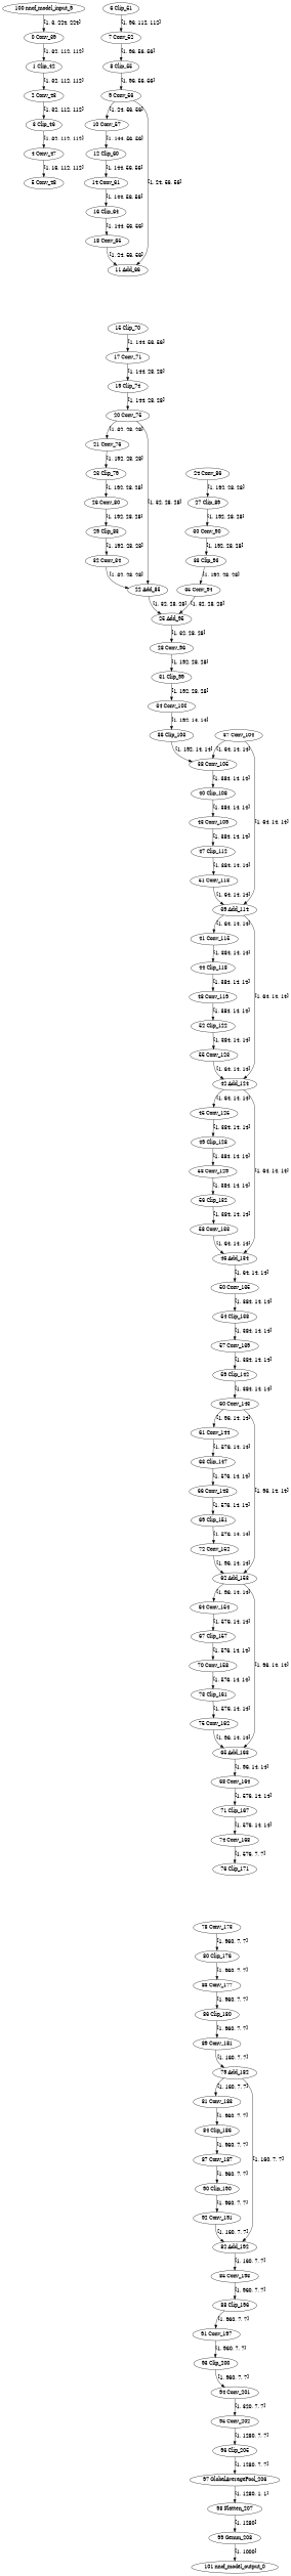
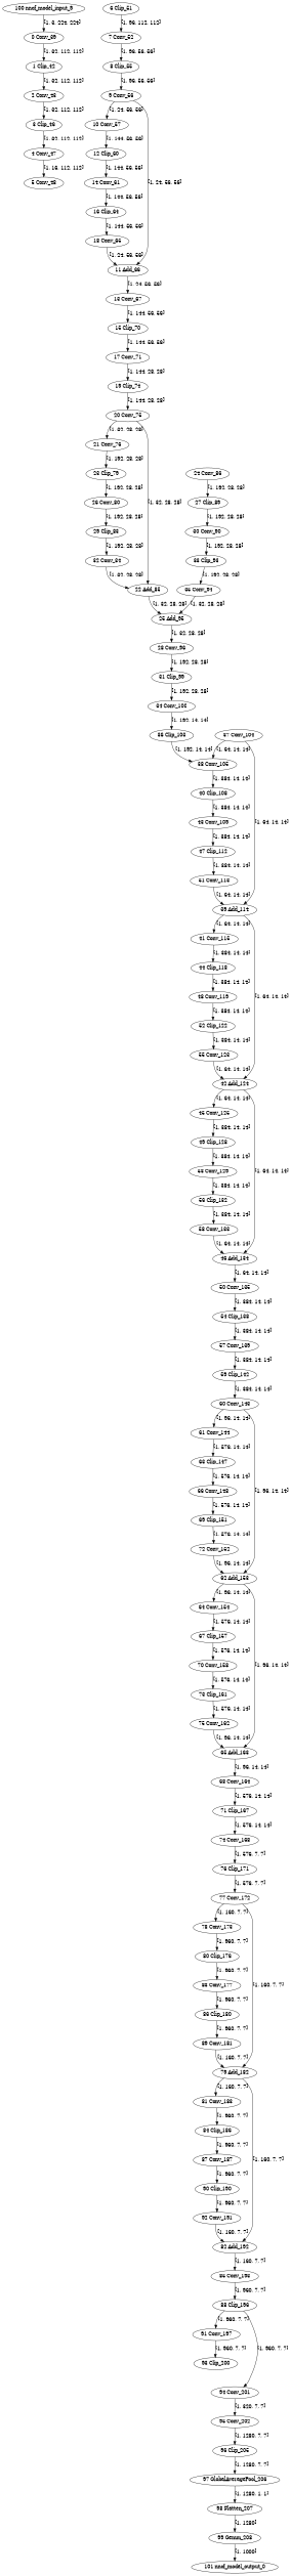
  strict digraph {
    node [type=Conv]
    edge [style=solid]
    "1 Clip_42" [type=Clip]
    "0 Conv_39"
    "2 Conv_43"
    "3 Clip_46" [type=Clip]
    "4 Conv_47"
    "5 Conv_48"
    "6 Clip_51" [type=Clip]
    "7 Conv_52"
    "8 Clip_55" [type=Clip]
    "9 Conv_56"
    "10 Conv_57"
    "11 Add_66" [type=Add]
    "12 Clip_60" [type=Clip]
+   "13 Conv_67"
    "14 Conv_61"
    "15 Clip_70" [type=Clip]
    "16 Clip_64" [type=Clip]
    "17 Conv_71"
    "18 Conv_65"
    "19 Clip_74" [type=Clip]
    "20 Conv_75"
    "21 Conv_76"
    "22 Add_85" [type=Add]
    "23 Clip_79" [type=Clip]
    "25 Add_95" [type=Add]
    "26 Conv_80"
    "27 Clip_89" [type=Clip]
    "24 Conv_86"
    "28 Conv_96"
    "29 Clip_83" [type=Clip]
    "30 Conv_90"
    "31 Clip_99" [type=Clip]
    n33 [label="32 Conv_34"]
    "33 Clip_93" [type=Clip]
    "34 Conv_100"
    "35 Conv_94"
    "36 Clip_103" [type=Clip]
    "38 Conv_105"
    "37 Conv_104"
    "39 Add_114" [type=Add]
    "40 Clip_108" [type=Clip]
    "41 Conv_115"
    "42 Add_124" [type=Add]
    "43 Conv_109"
    "44 Clip_118" [type=Clip]
    "45 Conv_125"
    "46 Add_134" [type=Add]
    "47 Clip_112" [type=Clip]
    "48 Conv_119"
    "49 Clip_128" [type=Clip]
    "50 Conv_135"
    "51 Conv_113"
    "52 Clip_122" [type=Clip]
    "53 Conv_129"
    "54 Clip_138" [type=Clip]
    "55 Conv_123"
    "56 Clip_132" [type=Clip]
    "57 Conv_139"
    "58 Conv_133"
    "59 Clip_142" [type=Clip]
    "60 Conv_143"
    "61 Conv_144"
    "62 Add_153" [type=Add]
    "63 Clip_147" [type=Clip]
    "64 Conv_154"
    "65 Add_163" [type=Add]
    "66 Conv_148"
    "67 Clip_157" [type=Clip]
    "68 Conv_164"
    "69 Clip_151" [type=Clip]
    "70 Conv_158"
    "71 Clip_167" [type=Clip]
    "72 Conv_152"
    "73 Clip_161" [type=Clip]
    "74 Conv_168"
    "75 Conv_162"
    "76 Clip_171" [type=Clip]
+   "77 Conv_172"
    "78 Conv_173"
    "79 Add_182" [type=Add]
    "80 Clip_176" [type=Clip]
    "81 Conv_183"
    "82 Add_192" [type=Add]
    "83 Conv_177"
    "84 Clip_186" [type=Clip]
    "85 Conv_193"
    "86 Clip_180" [type=Clip]
    "87 Conv_187"
    "88 Clip_196" [type=Clip]
    "89 Conv_181"
    "90 Clip_190" [type=Clip]
    "91 Conv_197"
    "92 Conv_191"
    "93 Clip_200" [type=Clip]
    "94 Conv_201"
    "95 Conv_202"
    "96 Clip_205" [type=Clip]
    "97 GlobalAveragePool_206" [type=GlobalAveragePool]
    "98 Flatten_207" [type=Flatten]
    "99 Gemm_208" [type=Gemm]
    "101 nncf_model_output_0" [type=nncf_model_output]
    n102 [label="100 nncf_model_input_9" type=nncf_model_input]
    "1 Clip_42" -> "2 Conv_43" [label="[1, 32, 112, 112]"]
    "0 Conv_39" -> "1 Clip_42" [label="[1, 32, 112, 112]"]
    "2 Conv_43" -> "3 Clip_46" [label="[1, 32, 112, 112]"]
    "3 Clip_46" -> "4 Conv_47" [label="[1, 32, 112, 112]"]
    "4 Conv_47" -> "5 Conv_48" [label="[1, 16, 112, 112]"]
    "6 Clip_51" -> "7 Conv_52" [label="[1, 96, 112, 112]"]
    "7 Conv_52" -> "8 Clip_55" [label="[1, 96, 56, 56]"]
    "8 Clip_55" -> "9 Conv_56" [label="[1, 96, 56, 56]"]
    "9 Conv_56" -> "10 Conv_57" [label="[1, 24, 56, 56]"]
    "9 Conv_56" -> "11 Add_66" [label="[1, 24, 56, 56]"]
    "10 Conv_57" -> "12 Clip_60" [label="[1, 144, 56, 56]"]
+   "11 Add_66" -> "13 Conv_67" [label="[1, 24, 56, 56]"]
    "12 Clip_60" -> "14 Conv_61" [label="[1, 144, 56, 56]"]
+   "13 Conv_67" -> "15 Clip_70" [label="[1, 144, 56, 56]"]
    "14 Conv_61" -> "16 Clip_64" [label="[1, 144, 56, 56]"]
    "15 Clip_70" -> "17 Conv_71" [label="[1, 144, 56, 56]"]
    "16 Clip_64" -> "18 Conv_65" [label="[1, 144, 56, 56]"]
    "17 Conv_71" -> "19 Clip_74" [label="[1, 144, 28, 28]"]
    "18 Conv_65" -> "11 Add_66" [label="[1, 24, 56, 56]"]
    "19 Clip_74" -> "20 Conv_75" [label="[1, 144, 28, 28]"]
    "20 Conv_75" -> "21 Conv_76" [label="[1, 32, 28, 28]"]
    "20 Conv_75" -> "22 Add_85" [label="[1, 32, 28, 28]"]
    "21 Conv_76" -> "23 Clip_79" [label="[1, 192, 28, 28]"]
    "22 Add_85" -> "25 Add_95" [label="[1, 32, 28, 28]"]
    "23 Clip_79" -> "26 Conv_80" [label="[1, 192, 28, 28]"]
    "25 Add_95" -> "28 Conv_96" [label="[1, 32, 28, 28]"]
    "26 Conv_80" -> "29 Clip_83" [label="[1, 192, 28, 28]"]
    "27 Clip_89" -> "30 Conv_90" [label="[1, 192, 28, 28]"]
    "24 Conv_86" -> "27 Clip_89" [label="[1, 192, 28, 28]"]
    "28 Conv_96" -> "31 Clip_99" [label="[1, 192, 28, 28]"]
    "29 Clip_83" -> n33 [label="[1, 192, 28, 28]"]
    "30 Conv_90" -> "33 Clip_93" [label="[1, 192, 28, 28]"]
    "31 Clip_99" -> "34 Conv_100" [label="[1, 192, 28, 28]"]
    n33 -> "22 Add_85" [label="[1, 32, 28, 28]"]
    "33 Clip_93" -> "35 Conv_94" [label="[1, 192, 28, 28]"]
    "34 Conv_100" -> "36 Clip_103" [label="[1, 192, 14, 14]"]
    "35 Conv_94" -> "25 Add_95" [label="[1, 32, 28, 28]"]
    "36 Clip_103" -> "38 Conv_105" [label="[1, 192, 14, 14]"]
    "38 Conv_105" -> "40 Clip_108" [label="[1, 384, 14, 14]"]
    "37 Conv_104" -> "38 Conv_105" [label="[1, 64, 14, 14]"]
    "37 Conv_104" -> "39 Add_114" [label="[1, 64, 14, 14]"]
    "39 Add_114" -> "41 Conv_115" [label="[1, 64, 14, 14]"]
    "39 Add_114" -> "42 Add_124" [label="[1, 64, 14, 14]"]
    "40 Clip_108" -> "43 Conv_109" [label="[1, 384, 14, 14]"]
    "41 Conv_115" -> "44 Clip_118" [label="[1, 384, 14, 14]"]
    "42 Add_124" -> "45 Conv_125" [label="[1, 64, 14, 14]"]
    "42 Add_124" -> "46 Add_134" [label="[1, 64, 14, 14]"]
    "43 Conv_109" -> "47 Clip_112" [label="[1, 384, 14, 14]"]
    "44 Clip_118" -> "48 Conv_119" [label="[1, 384, 14, 14]"]
    "45 Conv_125" -> "49 Clip_128" [label="[1, 384, 14, 14]"]
    "46 Add_134" -> "50 Conv_135" [label="[1, 64, 14, 14]"]
    "47 Clip_112" -> "51 Conv_113" [label="[1, 384, 14, 14]"]
    "48 Conv_119" -> "52 Clip_122" [label="[1, 384, 14, 14]"]
    "49 Clip_128" -> "53 Conv_129" [label="[1, 384, 14, 14]"]
    "50 Conv_135" -> "54 Clip_138" [label="[1, 384, 14, 14]"]
    "51 Conv_113" -> "39 Add_114" [label="[1, 64, 14, 14]"]
    "52 Clip_122" -> "55 Conv_123" [label="[1, 384, 14, 14]"]
    "53 Conv_129" -> "56 Clip_132" [label="[1, 384, 14, 14]"]
    "54 Clip_138" -> "57 Conv_139" [label="[1, 384, 14, 14]"]
    "55 Conv_123" -> "42 Add_124" [label="[1, 64, 14, 14]"]
    "56 Clip_132" -> "58 Conv_133" [label="[1, 384, 14, 14]"]
    "57 Conv_139" -> "59 Clip_142" [label="[1, 384, 14, 14]"]
    "58 Conv_133" -> "46 Add_134" [label="[1, 64, 14, 14]"]
    "59 Clip_142" -> "60 Conv_143" [label="[1, 384, 14, 14]"]
    "60 Conv_143" -> "61 Conv_144" [label="[1, 96, 14, 14]"]
    "60 Conv_143" -> "62 Add_153" [label="[1, 96, 14, 14]"]
    "61 Conv_144" -> "63 Clip_147" [label="[1, 576, 14, 14]"]
    "62 Add_153" -> "64 Conv_154" [label="[1, 96, 14, 14]"]
    "62 Add_153" -> "65 Add_163" [label="[1, 96, 14, 14]"]
    "63 Clip_147" -> "66 Conv_148" [label="[1, 576, 14, 14]"]
    "64 Conv_154" -> "67 Clip_157" [label="[1, 576, 14, 14]"]
    "65 Add_163" -> "68 Conv_164" [label="[1, 96, 14, 14]"]
    "66 Conv_148" -> "69 Clip_151" [label="[1, 576, 14, 14]"]
    "67 Clip_157" -> "70 Conv_158" [label="[1, 576, 14, 14]"]
    "68 Conv_164" -> "71 Clip_167" [label="[1, 576, 14, 14]"]
    "69 Clip_151" -> "72 Conv_152" [label="[1, 576, 14, 14]"]
    "70 Conv_158" -> "73 Clip_161" [label="[1, 576, 14, 14]"]
    "71 Clip_167" -> "74 Conv_168" [label="[1, 576, 14, 14]"]
    "72 Conv_152" -> "62 Add_153" [label="[1, 96, 14, 14]"]
    "73 Clip_161" -> "75 Conv_162" [label="[1, 576, 14, 14]"]
    "74 Conv_168" -> "76 Clip_171" [label="[1, 576, 7, 7]"]
    "75 Conv_162" -> "65 Add_163" [label="[1, 96, 14, 14]"]
+   "76 Clip_171" -> "77 Conv_172" [label="[1, 576, 7, 7]"]
+   "77 Conv_172" -> "78 Conv_173" [label="[1, 160, 7, 7]"]
+   "77 Conv_172" -> "79 Add_182" [label="[1, 160, 7, 7]"]
    "78 Conv_173" -> "80 Clip_176" [label="[1, 960, 7, 7]"]
    "79 Add_182" -> "81 Conv_183" [label="[1, 160, 7, 7]"]
    "79 Add_182" -> "82 Add_192" [label="[1, 160, 7, 7]"]
    "80 Clip_176" -> "83 Conv_177" [label="[1, 960, 7, 7]"]
    "81 Conv_183" -> "84 Clip_186" [label="[1, 960, 7, 7]"]
    "82 Add_192" -> "85 Conv_193" [label="[1, 160, 7, 7]"]
    "83 Conv_177" -> "86 Clip_180" [label="[1, 960, 7, 7]"]
    "84 Clip_186" -> "87 Conv_187" [label="[1, 960, 7, 7]"]
    "85 Conv_193" -> "88 Clip_196" [label="[1, 960, 7, 7]"]
    "86 Clip_180" -> "89 Conv_181" [label="[1, 960, 7, 7]"]
    "87 Conv_187" -> "90 Clip_190" [label="[1, 960, 7, 7]"]
    "88 Clip_196" -> "91 Conv_197" [label="[1, 960, 7, 7]"]
    "89 Conv_181" -> "79 Add_182" [label="[1, 160, 7, 7]"]
    "90 Clip_190" -> "92 Conv_191" [label="[1, 960, 7, 7]"]
    "91 Conv_197" -> "93 Clip_200" [label="[1, 960, 7, 7]"]
    "92 Conv_191" -> "82 Add_192" [label="[1, 160, 7, 7]"]
-   "93 Clip_200" -> "94 Conv_201" [label="[1, 960, 7, 7]"]
+   "88 Clip_196" -> "94 Conv_201" [label="[1, 960, 7, 7]"]
    "94 Conv_201" -> "95 Conv_202" [label="[1, 320, 7, 7]"]
    "95 Conv_202" -> "96 Clip_205" [label="[1, 1280, 7, 7]"]
    "96 Clip_205" -> "97 GlobalAveragePool_206" [label="[1, 1280, 7, 7]"]
    "97 GlobalAveragePool_206" -> "98 Flatten_207" [label="[1, 1280, 1, 1]"]
    "98 Flatten_207" -> "99 Gemm_208" [label="[1, 1280]"]
    "99 Gemm_208" -> "101 nncf_model_output_0" [label="[1, 1000]"]
    n102 -> "0 Conv_39" [label="[1, 3, 224, 224]"]
  }
